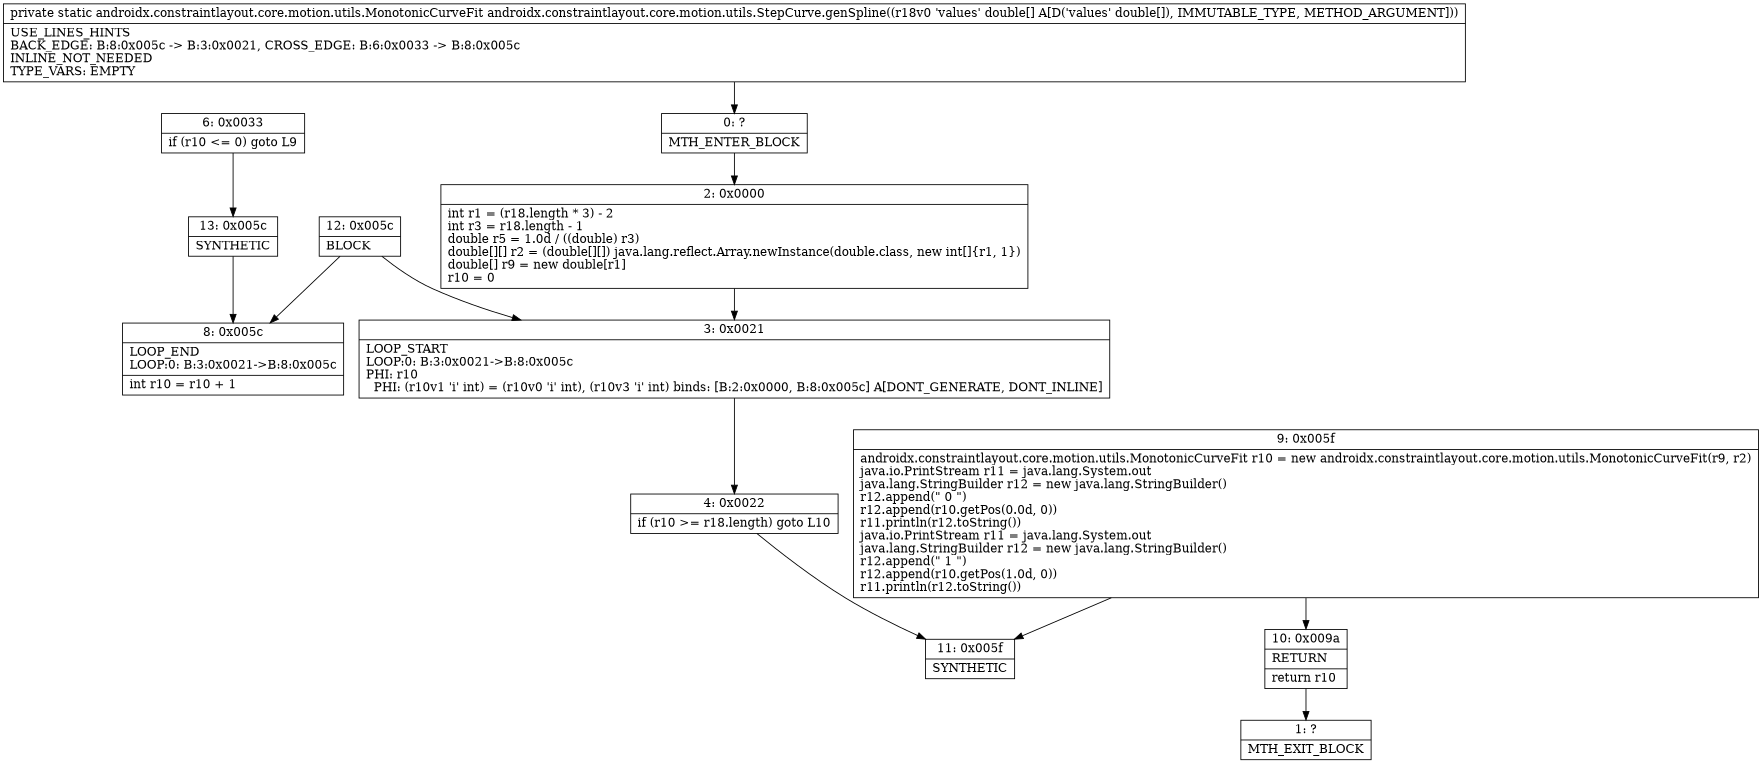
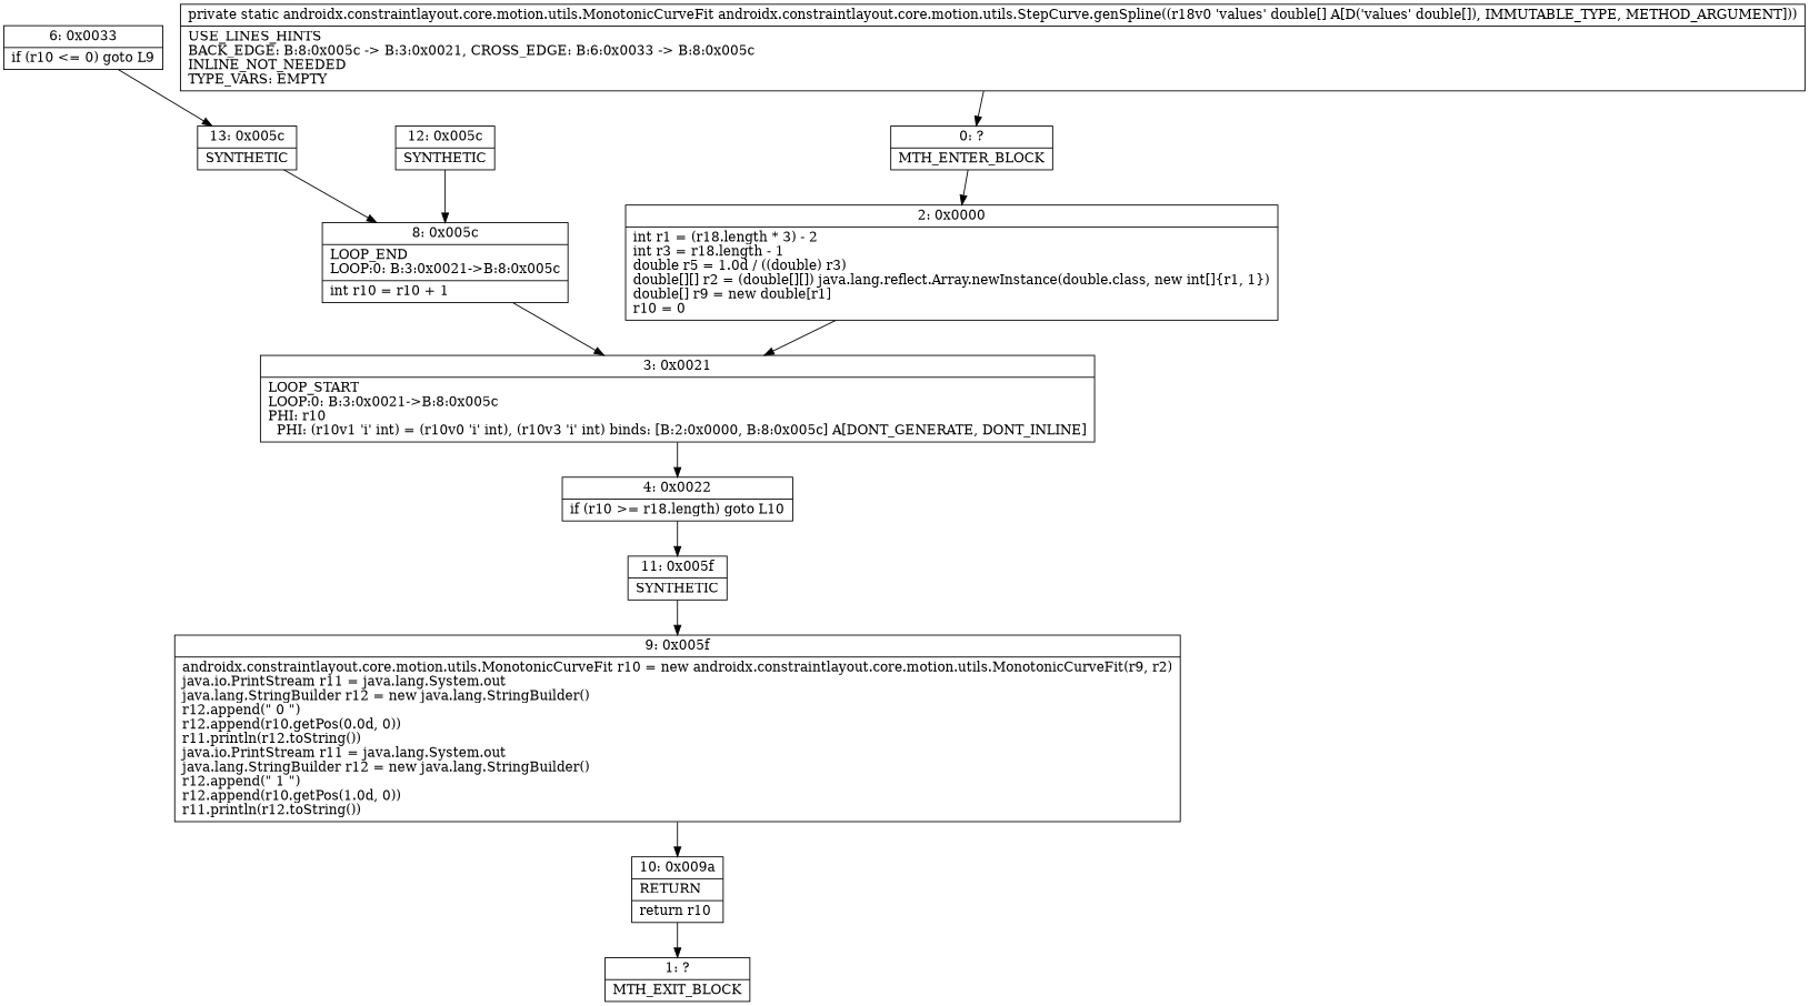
  digraph {
    node [shape=record]
    n1 [label="{0\:\ ?|MTH_ENTER_BLOCK\l}"]
    n2 [label="{2\:\ 0x0000|int r1 = (r18.length * 3) \- 2\lint r3 = r18.length \- 1\ldouble r5 = 1.0d \/ ((double) r3)\ldouble[][] r2 = (double[][]) java.lang.reflect.Array.newInstance(double.class, new int[]\{r1, 1\})\ldouble[] r9 = new double[r1]\lr10 = 0\l}"]
    n3 [label="{3\:\ 0x0021|LOOP_START\lLOOP:0: B:3:0x0021\-\>B:8:0x005c\lPHI: r10 \l  PHI: (r10v1 'i' int) = (r10v0 'i' int), (r10v3 'i' int) binds: [B:2:0x0000, B:8:0x005c] A[DONT_GENERATE, DONT_INLINE]\l}"]
    n4 [label="{4\:\ 0x0022|if (r10 \>= r18.length) goto L10\l}"]
    n5 [label="{11\:\ 0x005f|SYNTHETIC\l}"]
    n6 [label="{9\:\ 0x005f|androidx.constraintlayout.core.motion.utils.MonotonicCurveFit r10 = new androidx.constraintlayout.core.motion.utils.MonotonicCurveFit(r9, r2)\ljava.io.PrintStream r11 = java.lang.System.out\ljava.lang.StringBuilder r12 = new java.lang.StringBuilder()\lr12.append(\" 0 \")\lr12.append(r10.getPos(0.0d, 0))\lr11.println(r12.toString())\ljava.io.PrintStream r11 = java.lang.System.out\ljava.lang.StringBuilder r12 = new java.lang.StringBuilder()\lr12.append(\" 1 \")\lr12.append(r10.getPos(1.0d, 0))\lr11.println(r12.toString())\l}"]
    n7 [label="{6\:\ 0x0033|if (r10 \<= 0) goto L9\l}"]
    n8 [label="{13\:\ 0x005c|SYNTHETIC\l}"]
    n9 [label="{8\:\ 0x005c|LOOP_END\lLOOP:0: B:3:0x0021\-\>B:8:0x005c\l|int r10 = r10 + 1\l}"]
-   n10 [label="{12\:\ 0x005c|BLOCK\l}"]
+   n10 [label="{12\:\ 0x005c|SYNTHETIC\l}"]
    n11 [label="{10\:\ 0x009a|RETURN\l|return r10\l}"]
    n12 [label="{1\:\ ?|MTH_EXIT_BLOCK\l}"]
    n13 [label="{private static androidx.constraintlayout.core.motion.utils.MonotonicCurveFit androidx.constraintlayout.core.motion.utils.StepCurve.genSpline((r18v0 'values' double[] A[D('values' double[]), IMMUTABLE_TYPE, METHOD_ARGUMENT]))  | USE_LINES_HINTS\lBACK_EDGE: B:8:0x005c \-\> B:3:0x0021, CROSS_EDGE: B:6:0x0033 \-\> B:8:0x005c\lINLINE_NOT_NEEDED\lTYPE_VARS: EMPTY\l}"]
    n1 -> n2
    n2 -> n3
    n3 -> n4
    n4 -> n5
-   n6 -> n5
+   n5 -> n6
    n6 -> n11
    n7 -> n8
    n8 -> n9
-   n10 -> n3
+   n9 -> n3
    n10 -> n9
    n11 -> n12
    n13 -> n1
  }
